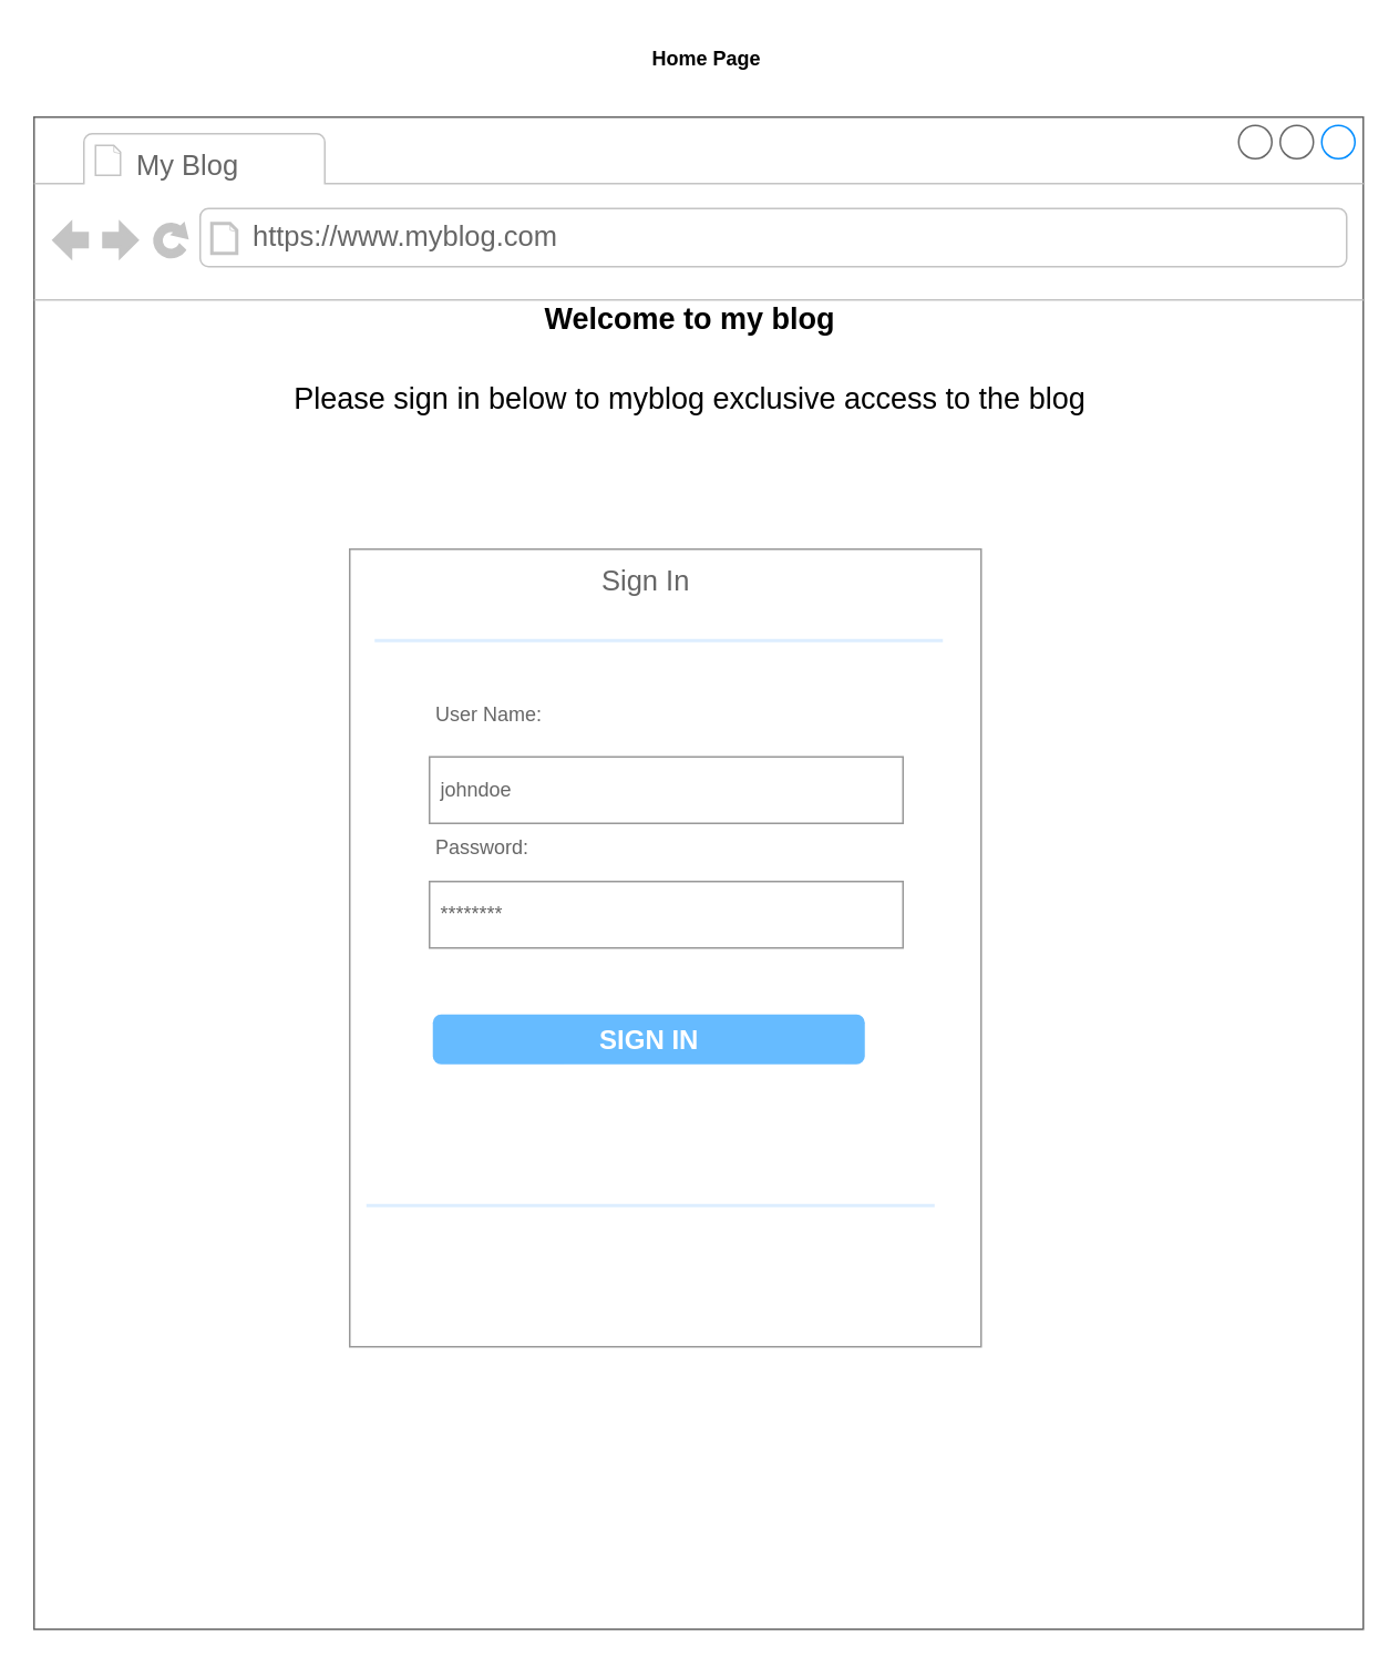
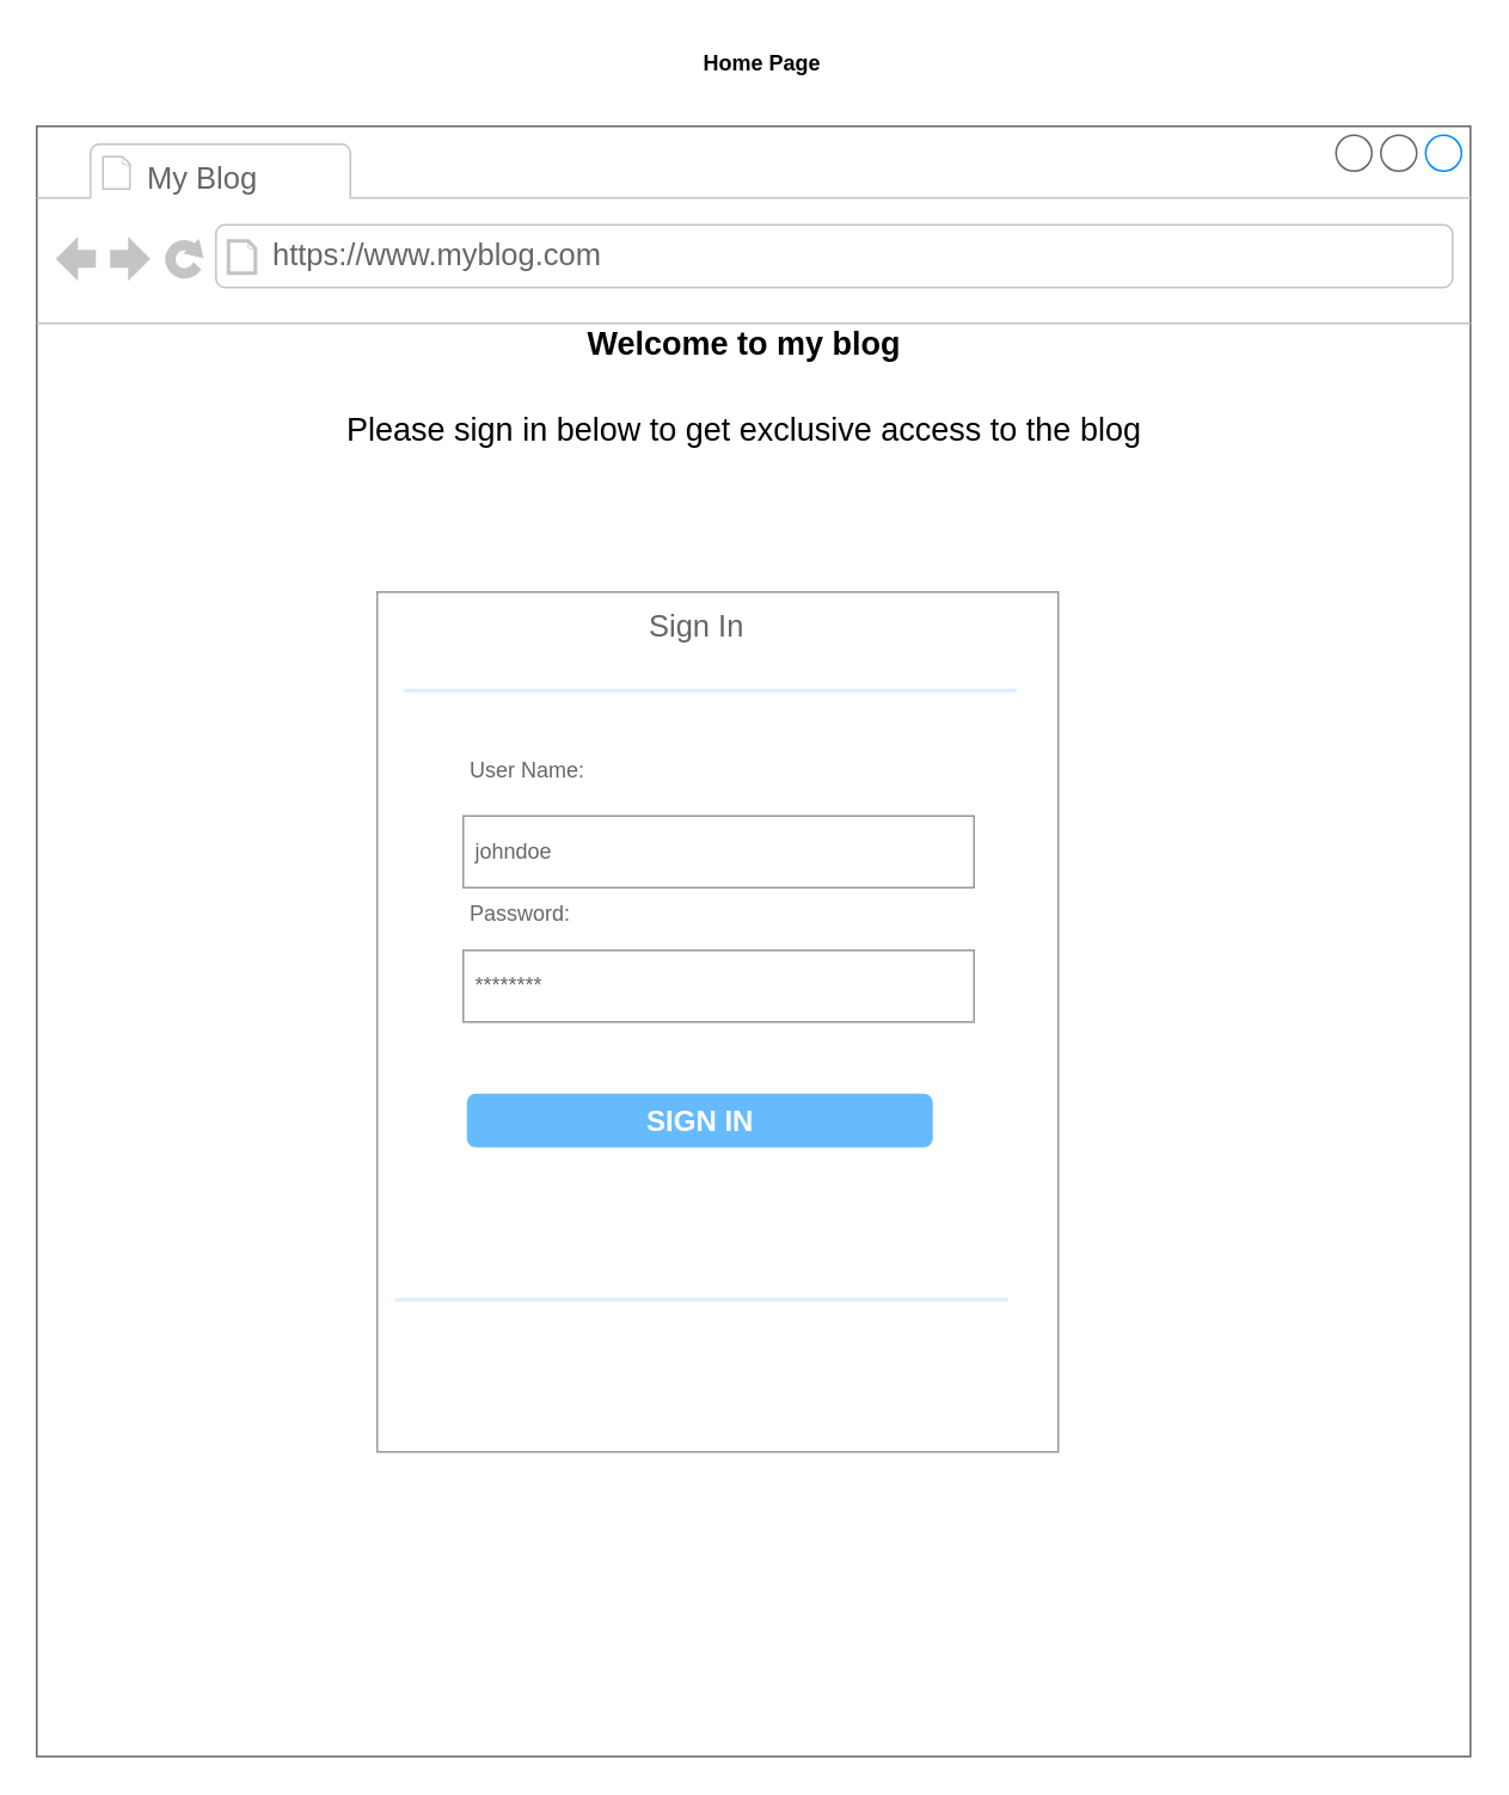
  <mxCell id="0" />
  <mxCell id="1" parent="0" />
  <mxCell id="2" value="" style="strokeWidth=1;shadow=0;dashed=0;align=center;html=1;shape=mxgraph.mockup.containers.browserWindow;rSize=0;strokeColor=#666666;strokeColor2=#008cff;strokeColor3=#c4c4c4;mainText=,;recursiveResize=0;" vertex="1" parent="1"><mxGeometry x="20" y="70" width="800" height="910" as="geometry" /></mxCell>
  <mxCell id="3" value="My Blog" style="strokeWidth=1;shadow=0;dashed=0;align=center;html=1;shape=mxgraph.mockup.containers.anchor;fontSize=17;fontColor=#666666;align=left;" vertex="1" parent="2"><mxGeometry x="60" y="12" width="135" height="35" as="geometry" /></mxCell>
  <mxCell id="4" value="https://www.myblog.com" style="strokeWidth=1;shadow=0;dashed=0;align=center;html=1;shape=mxgraph.mockup.containers.anchor;rSize=0;fontSize=17;fontColor=#666666;align=left;" vertex="1" parent="2"><mxGeometry x="130" y="60" width="250" height="26" as="geometry" /></mxCell>
- <mxCell id="5" value="&lt;h1 style=&quot;font-size: 18px&quot;&gt;&lt;font style=&quot;font-size: 18px&quot;&gt;Welcome to my blog&amp;nbsp;&lt;/font&gt;&lt;/h1&gt;&lt;p style=&quot;line-height: 2.1 ; font-size: 18px&quot;&gt;Please sign in below to myblog exclusive access to the blog&amp;nbsp;&lt;/p&gt;" style="text;html=1;strokeColor=none;fillColor=none;spacing=5;spacingTop=-20;whiteSpace=wrap;overflow=hidden;rounded=0;align=center;" vertex="1" parent="2"><mxGeometry y="110" width="795" height="140" as="geometry" /></mxCell>
+ <mxCell id="5" value="&lt;h1 style=&quot;font-size: 18px&quot;&gt;&lt;font style=&quot;font-size: 18px&quot;&gt;Welcome to my blog&amp;nbsp;&lt;/font&gt;&lt;/h1&gt;&lt;p style=&quot;line-height: 2.1 ; font-size: 18px&quot;&gt;Please sign in below to get exclusive access to the blog&amp;nbsp;&lt;/p&gt;" style="text;html=1;strokeColor=none;fillColor=none;spacing=5;spacingTop=-20;whiteSpace=wrap;overflow=hidden;rounded=0;align=center;" vertex="1" parent="2"><mxGeometry y="110" width="795" height="140" as="geometry" /></mxCell>
  <mxCell id="6" value="" style="strokeWidth=1;shadow=0;dashed=0;align=center;html=1;shape=mxgraph.mockup.forms.rrect;rSize=0;strokeColor=#999999;fillColor=#ffffff;" vertex="1" parent="2"><mxGeometry x="190" y="260" width="380" height="480" as="geometry" /></mxCell>
  <mxCell id="7" value="&lt;font style=&quot;font-size: 17px&quot;&gt;Sign In&lt;/font&gt;" style="strokeWidth=1;shadow=0;dashed=0;align=center;html=1;shape=mxgraph.mockup.forms.anchor;fontSize=12;fontColor=#666666;align=left;resizeWidth=1;spacingLeft=0;" vertex="1" parent="6"><mxGeometry width="65.517" height="20" relative="1" as="geometry"><mxPoint x="150" y="10" as="offset" /></mxGeometry></mxCell>
  <mxCell id="8" value="" style="shape=line;strokeColor=#ddeeff;strokeWidth=2;html=1;resizeWidth=1;" vertex="1" parent="6"><mxGeometry width="342" height="10" relative="1" as="geometry"><mxPoint x="15" y="50" as="offset" /></mxGeometry></mxCell>
  <mxCell id="9" value="User Name:" style="strokeWidth=1;shadow=0;dashed=0;align=center;html=1;shape=mxgraph.mockup.forms.anchor;fontSize=12;fontColor=#666666;align=left;resizeWidth=1;spacingLeft=0;" vertex="1" parent="6"><mxGeometry width="190.0" height="20" relative="1" as="geometry"><mxPoint x="50" y="90" as="offset" /></mxGeometry></mxCell>
  <mxCell id="10" value="johndoe" style="strokeWidth=1;shadow=0;dashed=0;align=center;html=1;shape=mxgraph.mockup.forms.rrect;rSize=0;strokeColor=#999999;fontColor=#666666;align=left;spacingLeft=5;resizeWidth=1;" vertex="1" parent="6"><mxGeometry width="285" height="40" relative="1" as="geometry"><mxPoint x="48" y="125" as="offset" /></mxGeometry></mxCell>
  <mxCell id="11" value="Password:" style="strokeWidth=1;shadow=0;dashed=0;align=center;html=1;shape=mxgraph.mockup.forms.anchor;fontSize=12;fontColor=#666666;align=left;resizeWidth=1;spacingLeft=0;" vertex="1" parent="6"><mxGeometry width="190.0" height="20" relative="1" as="geometry"><mxPoint x="50" y="170" as="offset" /></mxGeometry></mxCell>
  <mxCell id="12" value="********" style="strokeWidth=1;shadow=0;dashed=0;align=center;html=1;shape=mxgraph.mockup.forms.rrect;rSize=0;strokeColor=#999999;fontColor=#666666;align=left;spacingLeft=5;resizeWidth=1;" vertex="1" parent="6"><mxGeometry width="285" height="40" relative="1" as="geometry"><mxPoint x="48" y="200" as="offset" /></mxGeometry></mxCell>
  <mxCell id="13" value="SIGN IN" style="strokeWidth=1;shadow=0;dashed=0;align=center;html=1;shape=mxgraph.mockup.forms.rrect;rSize=5;strokeColor=none;fontColor=#ffffff;fillColor=#66bbff;fontSize=16;fontStyle=1;" vertex="1" parent="6"><mxGeometry y="1" width="260" height="30" relative="1" as="geometry"><mxPoint x="50" y="-200" as="offset" /></mxGeometry></mxCell>
  <mxCell id="14" value="" style="strokeWidth=1;shadow=0;dashed=0;align=center;html=1;shape=mxgraph.mockup.forms.anchor;fontSize=12;fontColor=#9999ff;align=left;spacingLeft=0;fontStyle=4;resizeWidth=1;" vertex="1" parent="6"><mxGeometry y="1" width="285" height="20" relative="1" as="geometry"><mxPoint x="80" y="-110" as="offset" /></mxGeometry></mxCell>
  <mxCell id="15" value="" style="shape=line;strokeColor=#ddeeff;strokeWidth=2;html=1;resizeWidth=1;" vertex="1" parent="6"><mxGeometry y="1" width="342" height="10" relative="1" as="geometry"><mxPoint x="10" y="-90" as="offset" /></mxGeometry></mxCell>
  <mxCell id="16" value="&lt;b&gt;Home Page&lt;/b&gt;" style="text;html=1;strokeColor=none;fillColor=none;align=center;verticalAlign=middle;whiteSpace=wrap;rounded=0;" vertex="1" parent="1"><mxGeometry x="120" y="20" width="610" height="30" as="geometry" /></mxCell>
